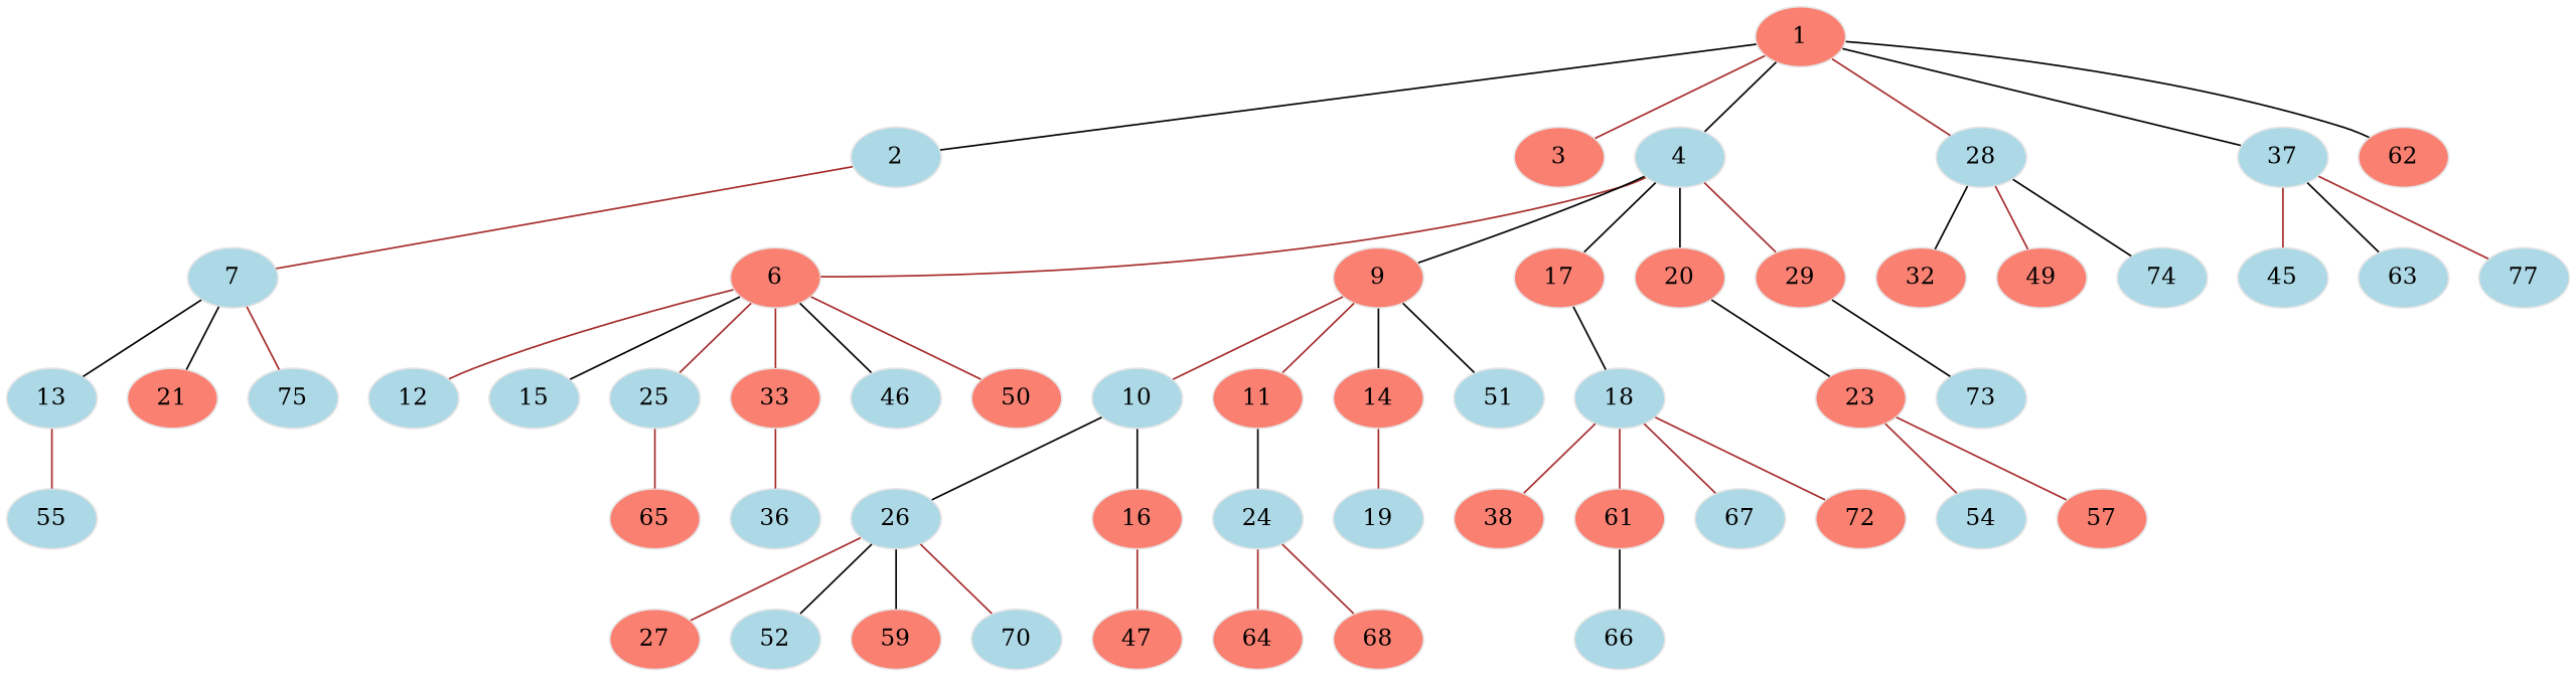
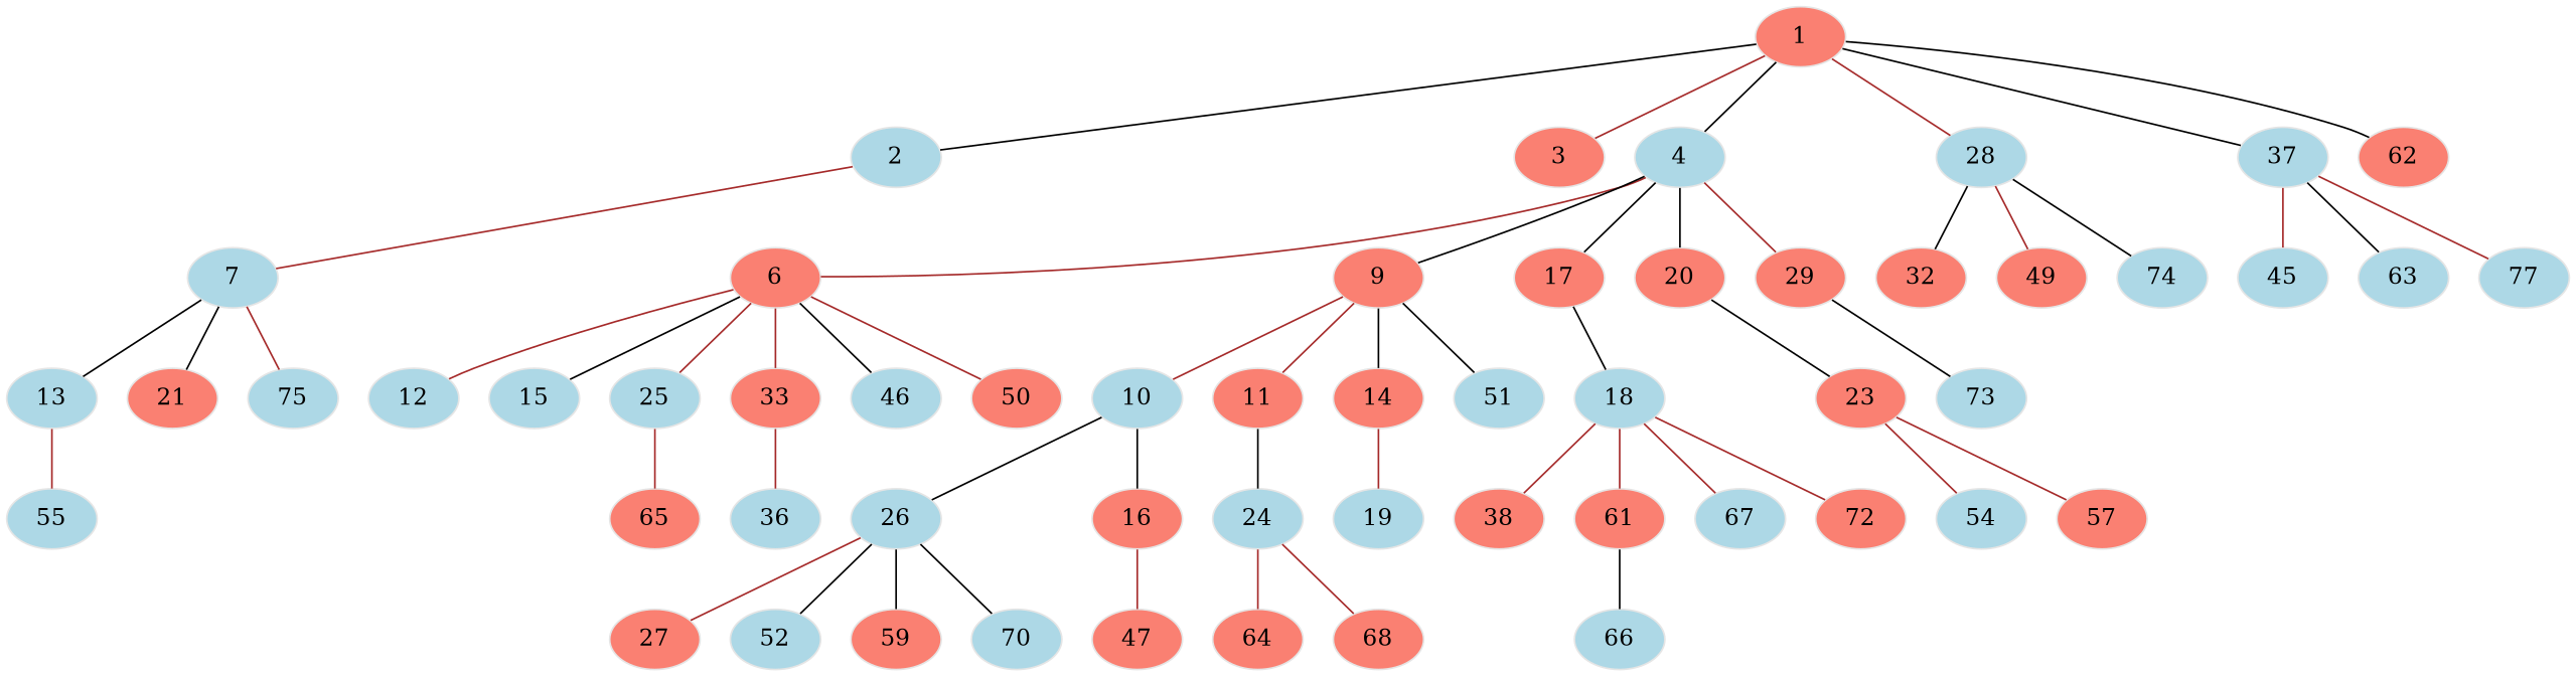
  graph {
    node [color=gray90 fillcolor=lightblue style=filled]
    edge [color=brown]
    1 [fillcolor=salmon super="+5"]
    2
    3 [fillcolor=salmon super="+60"]
    4 [super="+8"]
    28 [super="+35"]
    37
    62 [fillcolor=salmon]
    7 [super="+48"]
    6 [fillcolor=salmon super="+22"]
    9 [fillcolor=salmon super="+34"]
    17 [fillcolor=salmon]
    20 [fillcolor=salmon]
    29 [fillcolor=salmon]
    32 [fillcolor=salmon]
    49 [fillcolor=salmon]
    74
    45
    63
    77 [super="+80"]
    13 [super="+31"]
    21 [fillcolor=salmon]
    75
    12 [super="+30"]
    15
    25
    33 [fillcolor=salmon]
    46 [super="+56"]
    50 [fillcolor=salmon super="+53"]
    10 [super="+71"]
    11 [fillcolor=salmon]
    14 [fillcolor=salmon]
    51 [super="+69"]
    18 [super="+39"]
    23 [fillcolor=salmon]
    73 [super="+81"]
    65 [fillcolor=salmon]
    36 [super="+41"]
    55
    26 [super="+40"]
    16 [fillcolor=salmon super="+43"]
    24 [super="+42"]
    19
    27 [fillcolor=salmon]
    52 [super="+58"]
    59 [fillcolor=salmon]
    70
    47 [fillcolor=salmon]
    64 [fillcolor=salmon]
    68 [fillcolor=salmon]
    38 [fillcolor=salmon super="+44"]
    61 [fillcolor=salmon super="+78"]
    67
    72 [fillcolor=salmon]
    66
    54 [super="+79"]
    57 [fillcolor=salmon super="+76"]
    1 -- 2 [color=black]
    1 -- 3
    1 -- 4 [color=black]
    1 -- 28
    1 -- 37 [color=black]
    1 -- 62 [color=black]
    2 -- 7
    4 -- 6
    4 -- 9 [color=black]
    4 -- 17 [color=black]
    4 -- 20 [color=black]
    4 -- 29
    28 -- 32 [color=black]
    28 -- 49
    28 -- 74 [color=black]
    37 -- 45
    37 -- 63 [color=black]
    37 -- 77
    7 -- 13 [color=black]
    7 -- 21 [color=black]
    7 -- 75
    6 -- 12
    6 -- 15 [color=black]
    6 -- 25
    6 -- 33
    6 -- 46 [color=black]
    6 -- 50
    9 -- 10
    9 -- 11
    9 -- 14 [color=black]
    9 -- 51 [color=black]
    17 -- 18 [color=black]
    20 -- 23 [color=black]
    29 -- 73 [color=black]
    13 -- 55
    25 -- 65
    33 -- 36
    10 -- 26 [color=black]
    10 -- 16 [color=black]
    11 -- 24 [color=black]
    14 -- 19
    18 -- 38
    18 -- 61
    18 -- 67
    18 -- 72
    23 -- 54
    23 -- 57
    26 -- 27
    26 -- 52 [color=black]
    26 -- 59 [color=black]
-   26 -- 70
+   26 -- 70 [color=black]
    16 -- 47
    24 -- 64
    24 -- 68
    61 -- 66 [color=black]
  }
